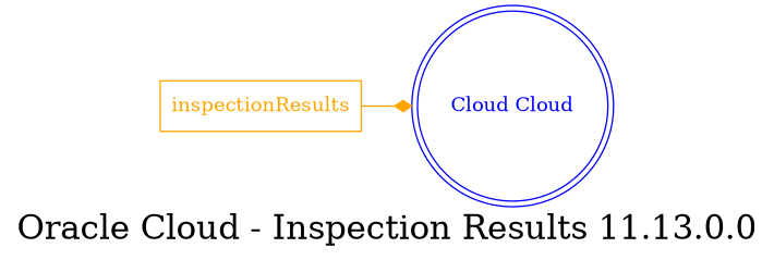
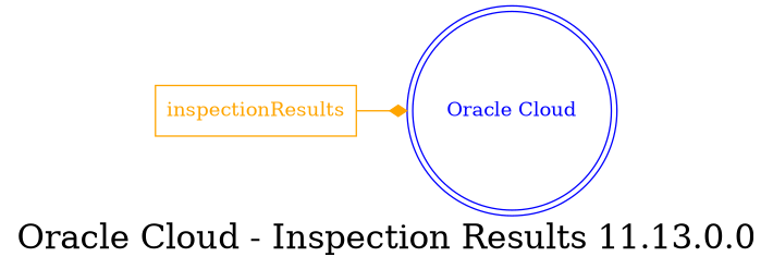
  digraph {
    fontsize=24
    label="Oracle Cloud - Inspection Results 11.13.0.0"
    splines=true
    rankdir=LR
-   "Oracle Cloud" [color=blue fontcolor=blue shape=doublecircle label="Cloud Cloud"]
+   "Oracle Cloud" [color=blue fontcolor=blue shape=doublecircle]
    inspectionResults [color=orange fontcolor=orange shape=box]
    inspectionResults -> "Oracle Cloud" [arrowhead=diamond arrowtail=none color=orange fontcolor=orange]
  }
